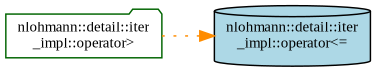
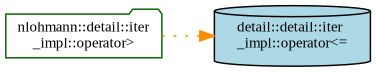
  digraph {
    rankdir=RL
    fontname="Liberation Serif"
    node [fontname="Liberation Serif" fontsize=10 style=filled]
-   n1 [color=black fillcolor=lightblue fontcolor=black height=0.2 label="nlohmann::detail::iter\l_impl::operator\<=" shape=cylinder width=0.4]
+   n1 [color=black fillcolor=lightblue fontcolor=black height=0.2 label="detail::detail::iter\l_impl::operator\<=" shape=cylinder width=0.4]
    n2 [color=darkgreen fillcolor=white height=0.2 label="nlohmann::detail::iter\l_impl::operator\>" shape=folder width=0.4]
    n1 -> n2 [color=darkorange dir=back fontname="Liberation Serif" fontsize=10 labelfontname=Helvetica labelfontsize=10 style=dotted]
  }
